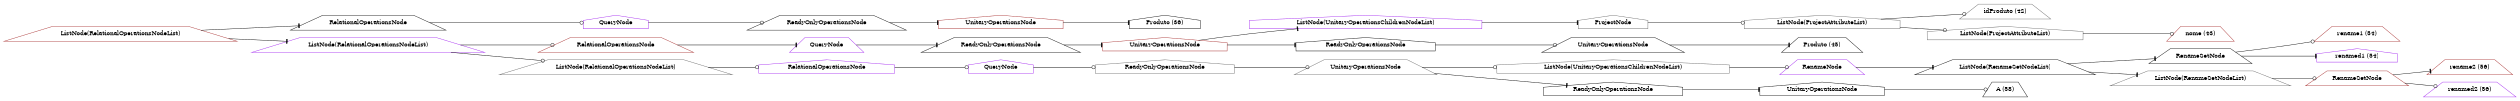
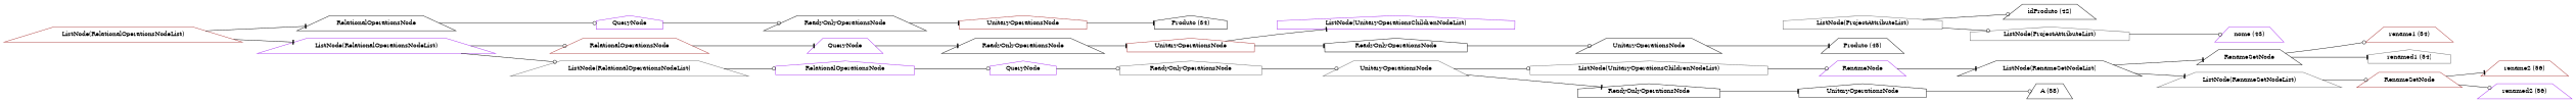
  digraph {
    rankdir=LR
    node [color=black shape=trapezium]
    edge [arrowhead=odot]
    n1 [label=RelationalOperationsNode]
    n2 [color=purple label=QueryNode shape=house]
    n3 [color=purple label="ListNode(RelationalOperationsNodeList)"]
    n4 [color=brown label=RelationalOperationsNode]
    n5 [color=gray40 label="ListNode(RelationalOperationsNodeList)"]
    n6 [label=ReadyOnlyOperationsNode]
    n7 [color=brown label=UnitaryOperationsNode shape=house]
-   "Produto (34)" [shape=house label="Produto (36)"]
+   "Produto (34)" [shape=house]
    n9 [color=purple label=QueryNode]
    n10 [color=purple label=RelationalOperationsNode shape=house]
    n11 [label=ReadyOnlyOperationsNode]
    n12 [color=brown label=UnitaryOperationsNode shape=house]
    n13 [color=purple label="ListNode(UnitaryOperationsChildrenNodeList)" shape=house]
    n14 [label=ReadyOnlyOperationsNode shape=house]
-   n15 [color=gray40 label=ProjectNode shape=house]
    n16 [label=UnitaryOperationsNode]
    n17 [color=gray40 label="ListNode(ProjectAttributeList)" shape=house]
-   "idProduto (42)" [color=gray40]
+   "idProduto (42)"
    n19 [color=gray40 label="ListNode(ProjectAttributeList)" shape=house]
-   "nome (43)" [color=brown]
+   "nome (43)" [color=purple]
    "Produto (45)"
    n22 [color=purple label=QueryNode shape=house]
    n23 [color=gray40 label=ReadyOnlyOperationsNode shape=house]
    n24 [color=gray40 label=UnitaryOperationsNode]
    n25 [color=gray40 label="ListNode(UnitaryOperationsChildrenNodeList)" shape=house]
    n26 [label=ReadyOnlyOperationsNode shape=house]
    n27 [color=purple label=RenameNode]
    n28 [label=UnitaryOperationsNode shape=house]
    n29 [label="ListNode(RenameSetNodeList)"]
    n30 [label=RenameSetNode]
    n31 [color=gray40 label="ListNode(RenameSetNodeList)"]
    "rename1 (54)" [color=brown]
-   "renamed1 (54)" [color=purple shape=house]
+   "renamed1 (54)" [color=gray40 shape=house]
    n34 [color=brown label=RenameSetNode]
    "rename2 (56)" [color=brown]
    "renamed2 (56)" [color=purple]
    "A (58)"
    n38 [color=brown label="ListNode(RelationalOperationsNodeList)"]
    subgraph sub_1 {
      n1
      n2
      n3
      n4
      n5
      n6
      n7
      "Produto (34)"
    }
    subgraph sub_2 {
      n4
      n5
      n9
      n10
      n11
      n12
      n13
      n14
-     n15
      n16
      n17
      "idProduto (42)"
      n19
      "nome (43)"
      "Produto (45)"
    }
    subgraph sub_3 {
      n10
      n22
      n23
      n24
      n25
      n26
      n27
      n28
      n29
      n30
      n31
      "rename1 (54)"
      "renamed1 (54)"
      n34
      "rename2 (56)"
      "renamed2 (56)"
      "A (58)"
    }
    n1 -> n2
    n2 -> n6
    n3 -> n4
    n3 -> n5
    n4 -> n9 [arrowhead=tee]
    n5 -> n10
    n6 -> n7 [arrowhead=tee]
    n7 -> "Produto (34)" [arrowhead=tee]
    n9 -> n11 [arrowhead=tee]
    n10 -> n22
    n11 -> n12 [arrowhead=tee]
    n12 -> n13 [arrowhead=tee]
    n12 -> n14 [arrowhead=tee]
-   n13 -> n15 [arrowhead=tee]
    n14 -> n16
-   n15 -> n17
    n16 -> "Produto (45)" [arrowhead=tee]
    n17 -> "idProduto (42)"
    n17 -> n19
    n19 -> "nome (43)"
    n22 -> n23
    n23 -> n24
    n24 -> n25
    n24 -> n26 [arrowhead=tee]
    n25 -> n27
    n26 -> n28 [arrowhead=tee]
    n27 -> n29 [arrowhead=tee]
    n28 -> "A (58)"
    n29 -> n30 [arrowhead=tee]
    n29 -> n31 [arrowhead=tee]
    n30 -> "rename1 (54)"
    n30 -> "renamed1 (54)" [arrowhead=tee]
    n31 -> n34
    n34 -> "rename2 (56)" [arrowhead=tee]
    n34 -> "renamed2 (56)"
    n38 -> n1 [arrowhead=tee]
    n38 -> n3 [arrowhead=tee]
  }
